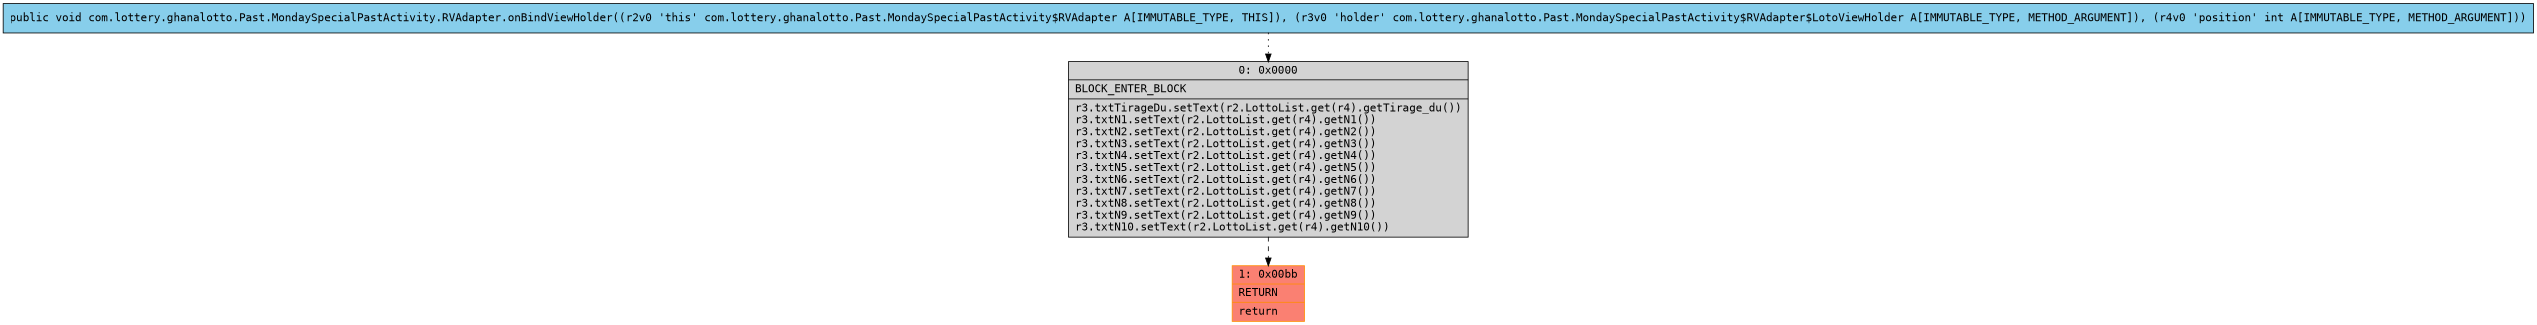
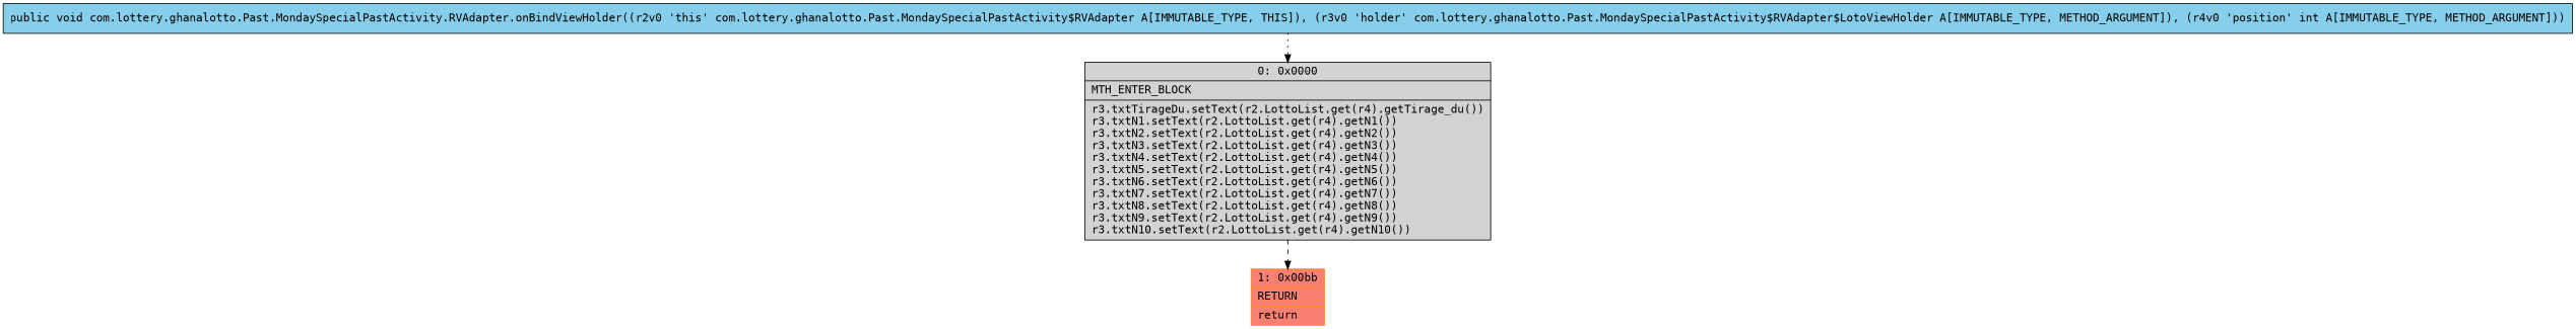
  digraph {
    fontname="DejaVu Sans Mono"
    node [shape=record style=filled color=black fontname="DejaVu Sans Mono"]
    edge [fontname="DejaVu Sans Mono"]
-   n1 [label="{0\:\ 0x0000|BLOCK_ENTER_BLOCK\l|r3.txtTirageDu.setText(r2.LottoList.get(r4).getTirage_du())\lr3.txtN1.setText(r2.LottoList.get(r4).getN1())\lr3.txtN2.setText(r2.LottoList.get(r4).getN2())\lr3.txtN3.setText(r2.LottoList.get(r4).getN3())\lr3.txtN4.setText(r2.LottoList.get(r4).getN4())\lr3.txtN5.setText(r2.LottoList.get(r4).getN5())\lr3.txtN6.setText(r2.LottoList.get(r4).getN6())\lr3.txtN7.setText(r2.LottoList.get(r4).getN7())\lr3.txtN8.setText(r2.LottoList.get(r4).getN8())\lr3.txtN9.setText(r2.LottoList.get(r4).getN9())\lr3.txtN10.setText(r2.LottoList.get(r4).getN10())\l}" fillcolor=lightgrey]
+   n1 [label="{0\:\ 0x0000|MTH_ENTER_BLOCK\l|r3.txtTirageDu.setText(r2.LottoList.get(r4).getTirage_du())\lr3.txtN1.setText(r2.LottoList.get(r4).getN1())\lr3.txtN2.setText(r2.LottoList.get(r4).getN2())\lr3.txtN3.setText(r2.LottoList.get(r4).getN3())\lr3.txtN4.setText(r2.LottoList.get(r4).getN4())\lr3.txtN5.setText(r2.LottoList.get(r4).getN5())\lr3.txtN6.setText(r2.LottoList.get(r4).getN6())\lr3.txtN7.setText(r2.LottoList.get(r4).getN7())\lr3.txtN8.setText(r2.LottoList.get(r4).getN8())\lr3.txtN9.setText(r2.LottoList.get(r4).getN9())\lr3.txtN10.setText(r2.LottoList.get(r4).getN10())\l}" fillcolor=lightgrey]
    n2 [label="{1\:\ 0x00bb|RETURN\l|return\l}" fillcolor=salmon color=darkorange]
    n3 [label="{public void com.lottery.ghanalotto.Past.MondaySpecialPastActivity.RVAdapter.onBindViewHolder((r2v0 'this' com.lottery.ghanalotto.Past.MondaySpecialPastActivity$RVAdapter A[IMMUTABLE_TYPE, THIS]), (r3v0 'holder' com.lottery.ghanalotto.Past.MondaySpecialPastActivity$RVAdapter$LotoViewHolder A[IMMUTABLE_TYPE, METHOD_ARGUMENT]), (r4v0 'position' int A[IMMUTABLE_TYPE, METHOD_ARGUMENT])) }" fillcolor=skyblue]
    n1 -> n2 [style=dashed]
    n3 -> n1 [style=dotted]
  }
